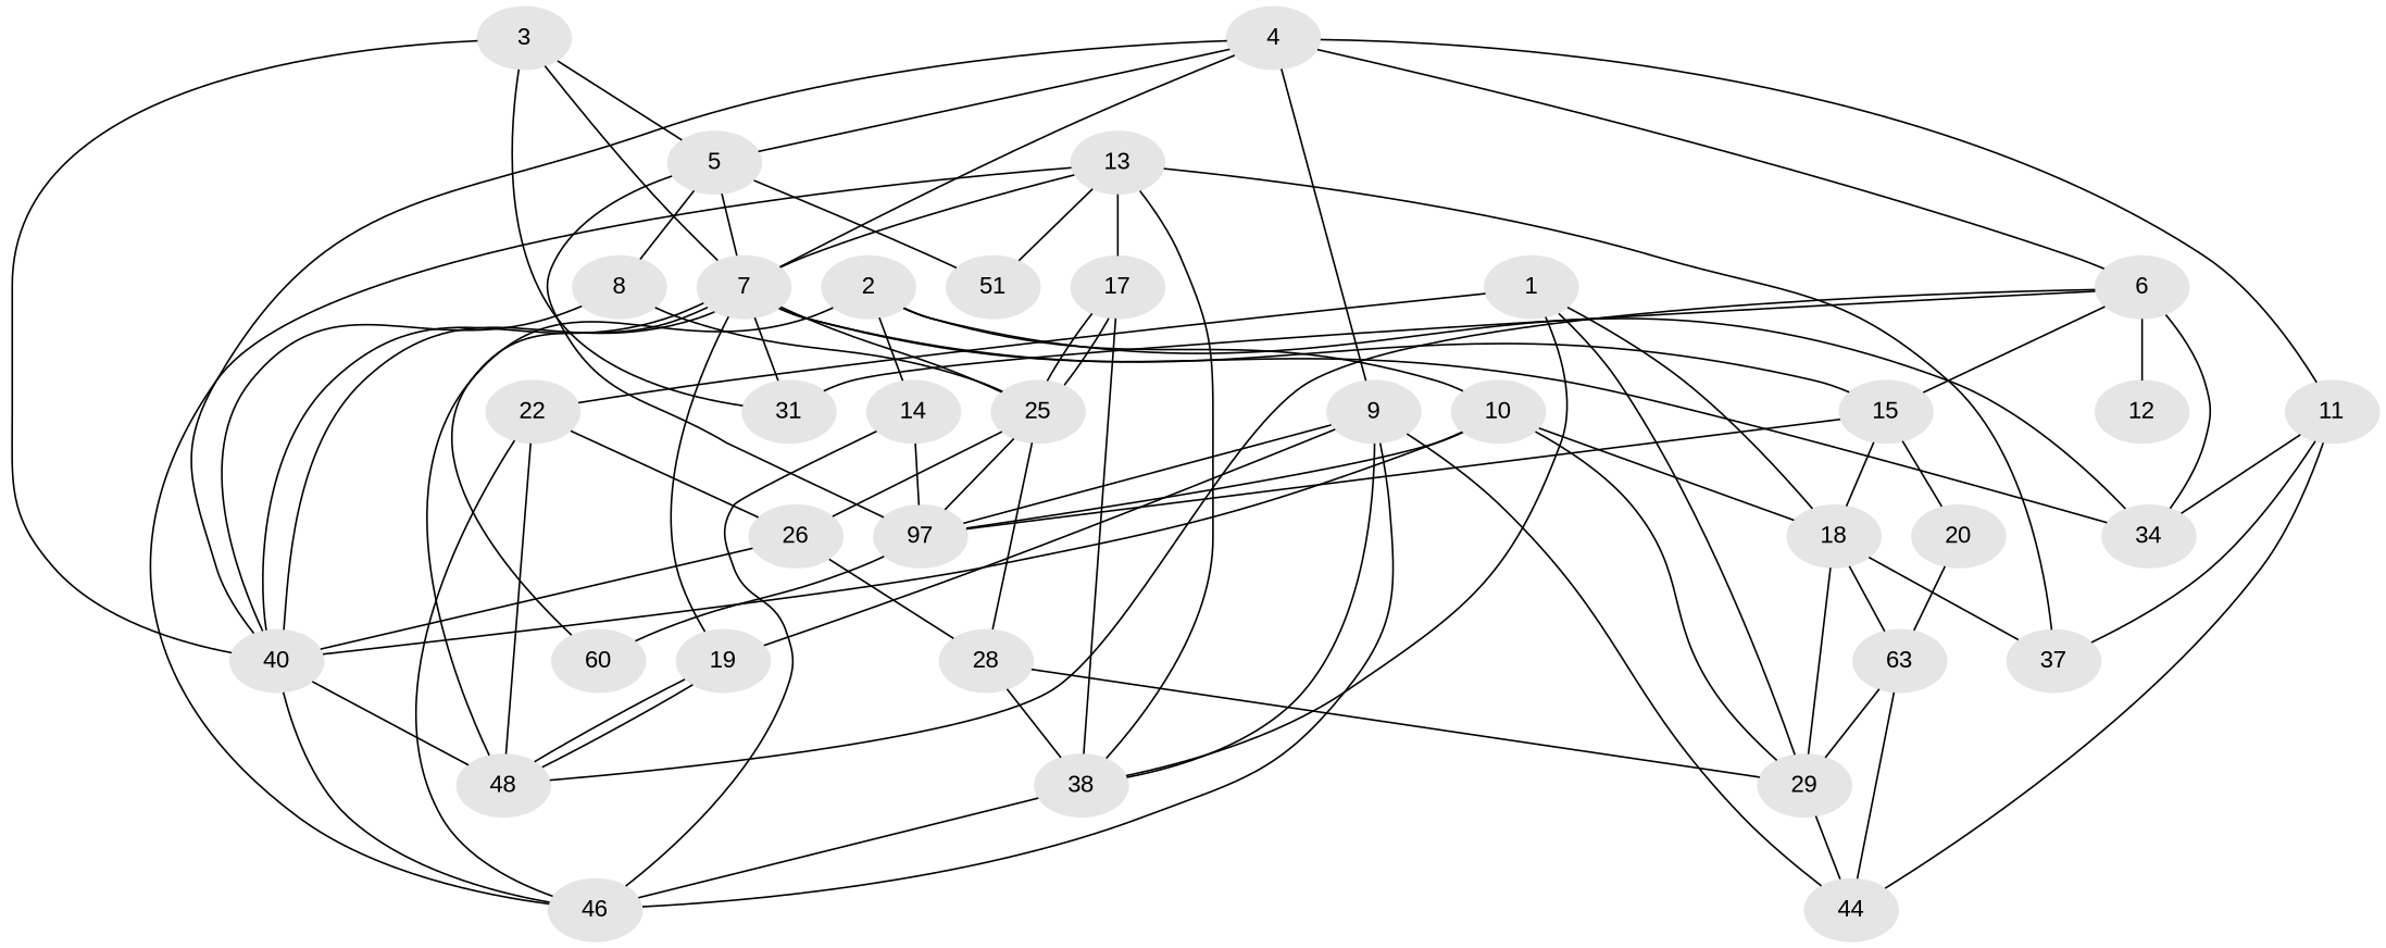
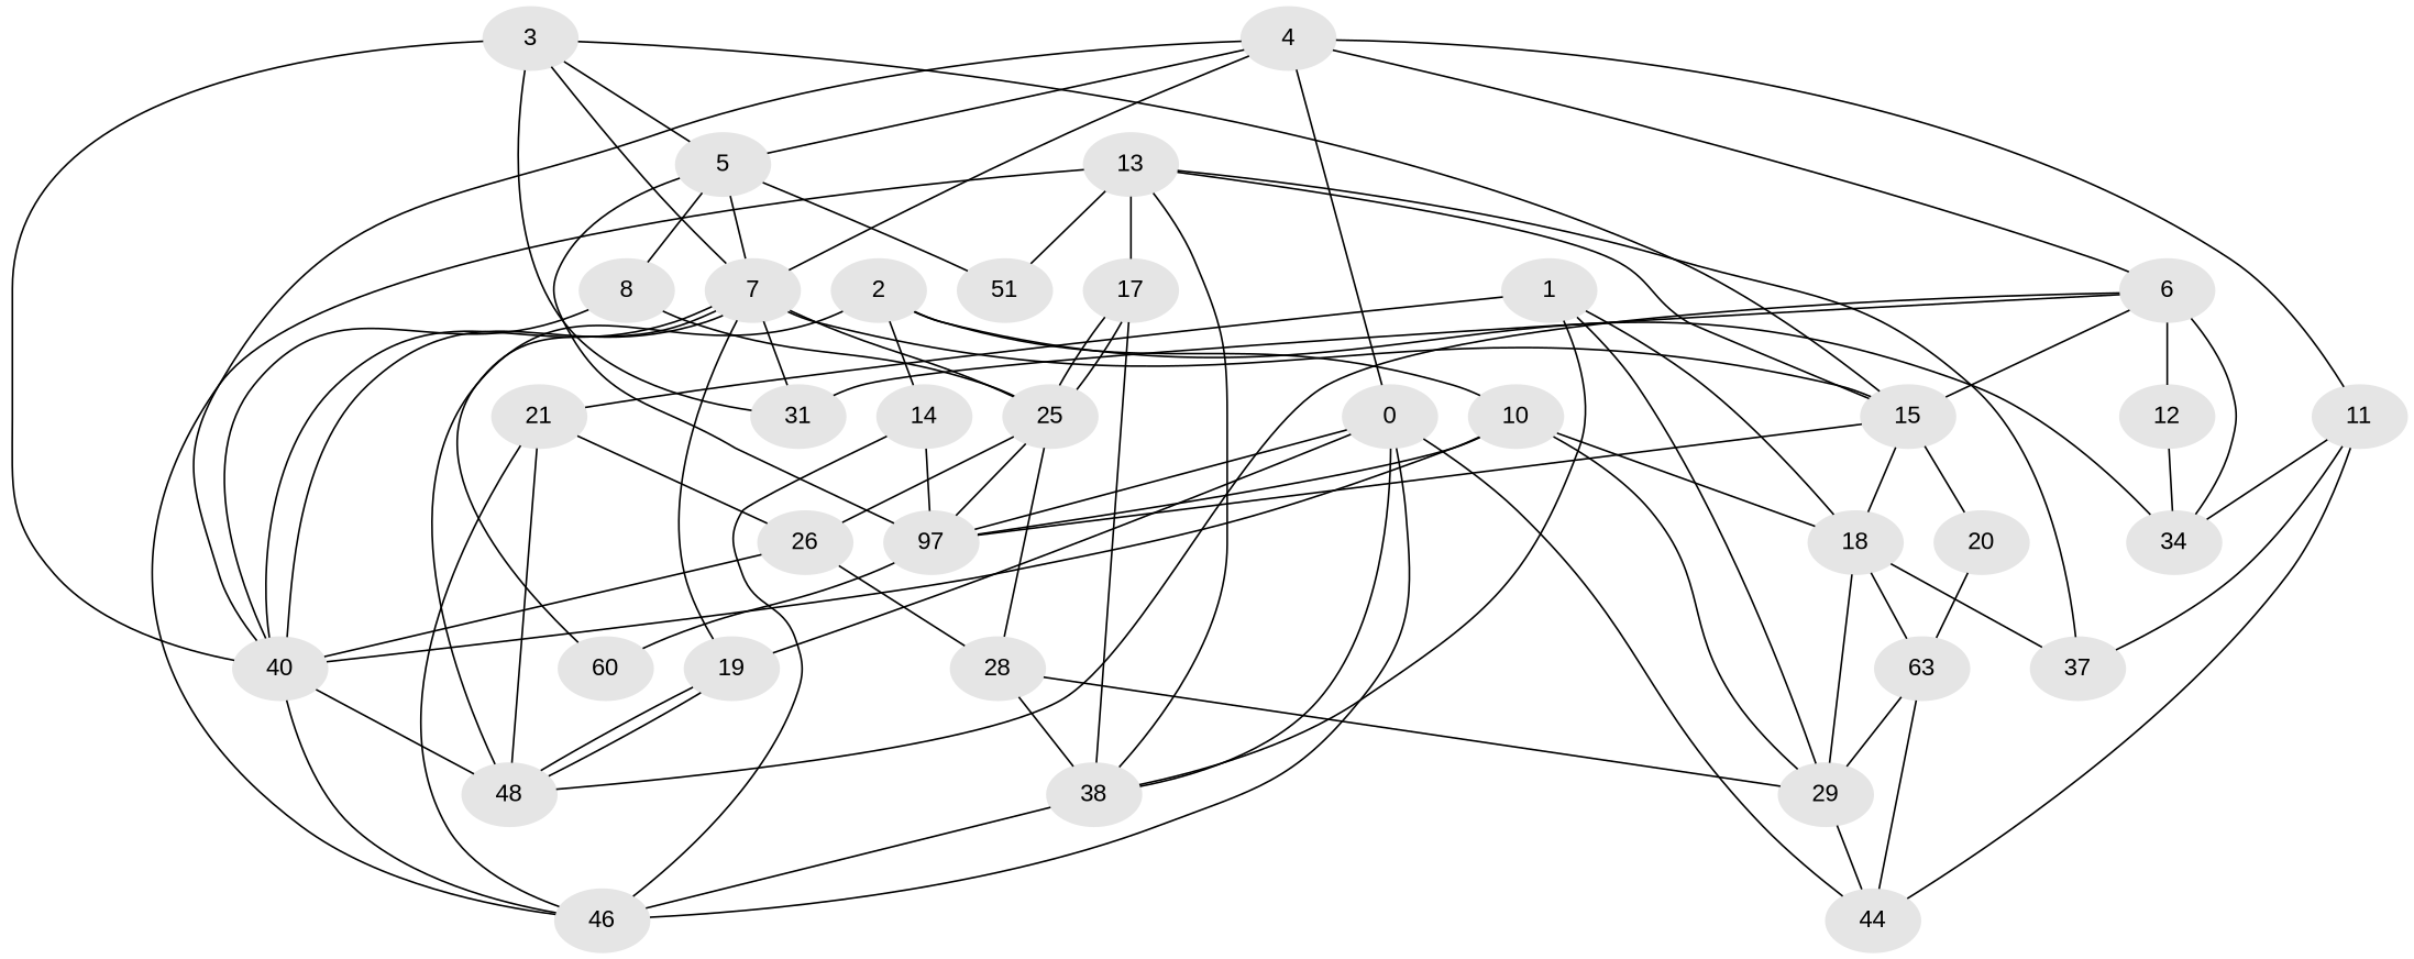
  graph {
    fontname="Liberation Sans"
    node [color=gray90 fontname="Liberation Sans" style=filled]
    edge [fontname="Liberation Sans"]
    18 [super="+32"]
    29 [super="+49"]
    37
    n4 [label=63 super="+33"]
    1
-   22 [super="+61"]
+   22 [super="+61" label=21]
    38 [super="+47"]
    48 [super="+53"]
    26
    46 [super="+58"]
    44 [super="+57"]
    2 [super="+24"]
    10 [super="+21"]
    14
    34 [super="+42"]
    40 [super="+52"]
    n17 [label=97 super="+59"]
    3 [super="+54"]
    5 [super="+43"]
    7 [super="+50"]
    15 [super="+41"]
    31 [super="+35"]
    8
    51
    19
    25 [super="+56"]
    60
    20
    4 [super="+55"]
    6 [super="+45"]
-   9 [super="+62"]
+   9 [super="+62" label=0]
    11 [super="+39"]
    12
    28 [super="+36"]
    13 [super="+16"]
    17
    18 -- 29 [weight=2]
    18 -- 37
    18 -- n4
    29 -- 44
    n4 -- 29
    n4 -- 44
    1 -- 18
    1 -- 29
    1 -- 22
    1 -- 38
    22 -- 48 [weight=2]
    22 -- 26
    22 -- 46
    38 -- 46
    26 -- 40
    26 -- 28
    2 -- 48
    2 -- 10
    2 -- 14
    2 -- 34
    10 -- 18 [weight=2]
    10 -- 29
    10 -- 40
    10 -- n17
    14 -- 46
    14 -- n17
    40 -- 48
    40 -- 46
    n17 -- 60
    3 -- 40
    3 -- 5
    3 -- 7
+   3 -- 15
    3 -- 31
    5 -- n17
    5 -- 7
    5 -- 8
    5 -- 51
-   7 -- 34
+   12 -- 34
    7 -- 40
    7 -- 40
    7 -- 15
    7 -- 31
    7 -- 19
    7 -- 25
    7 -- 60
    15 -- 18
    15 -- n17
    15 -- 20
    8 -- 40
    8 -- 25
    19 -- 48
    19 -- 48
    25 -- 26
    25 -- n17
    25 -- 28
    20 -- n4
    4 -- 40
    4 -- 5
    4 -- 7
    4 -- 6
    4 -- 9
    4 -- 11
    6 -- 48
    6 -- 34
    6 -- 15 [weight=2]
    6 -- 31
    6 -- 12 [weight=2]
    9 -- 38
    9 -- 46
    9 -- 44
    9 -- n17
    9 -- 19
    11 -- 37
    11 -- 44
    11 -- 34
    28 -- 29
    28 -- 38 [weight=2]
    13 -- 37
    13 -- 38
    13 -- 46
-   13 -- 7
+   13 -- 15
    13 -- 51
    13 -- 17
    17 -- 38
    17 -- 25
    17 -- 25
  }
